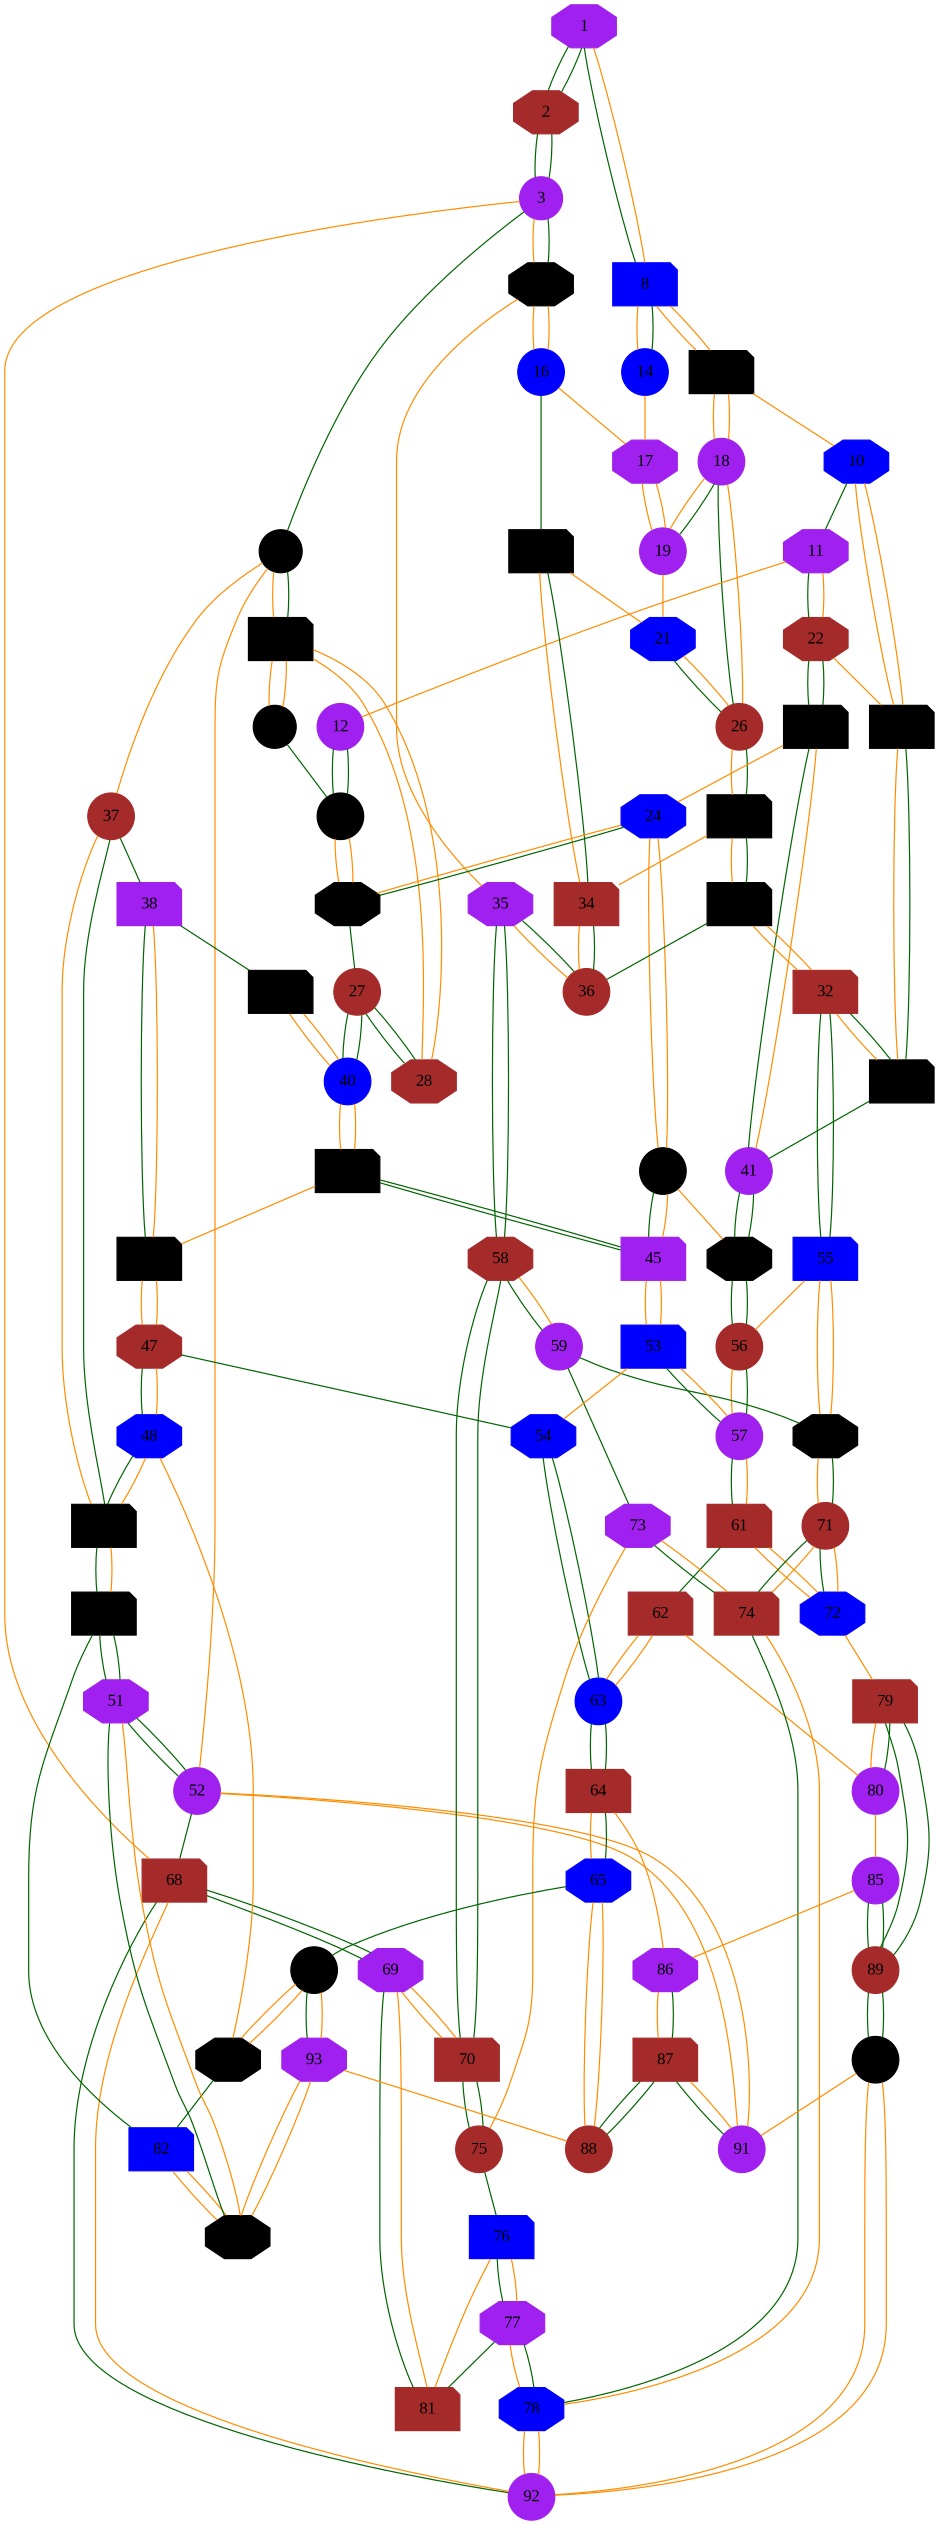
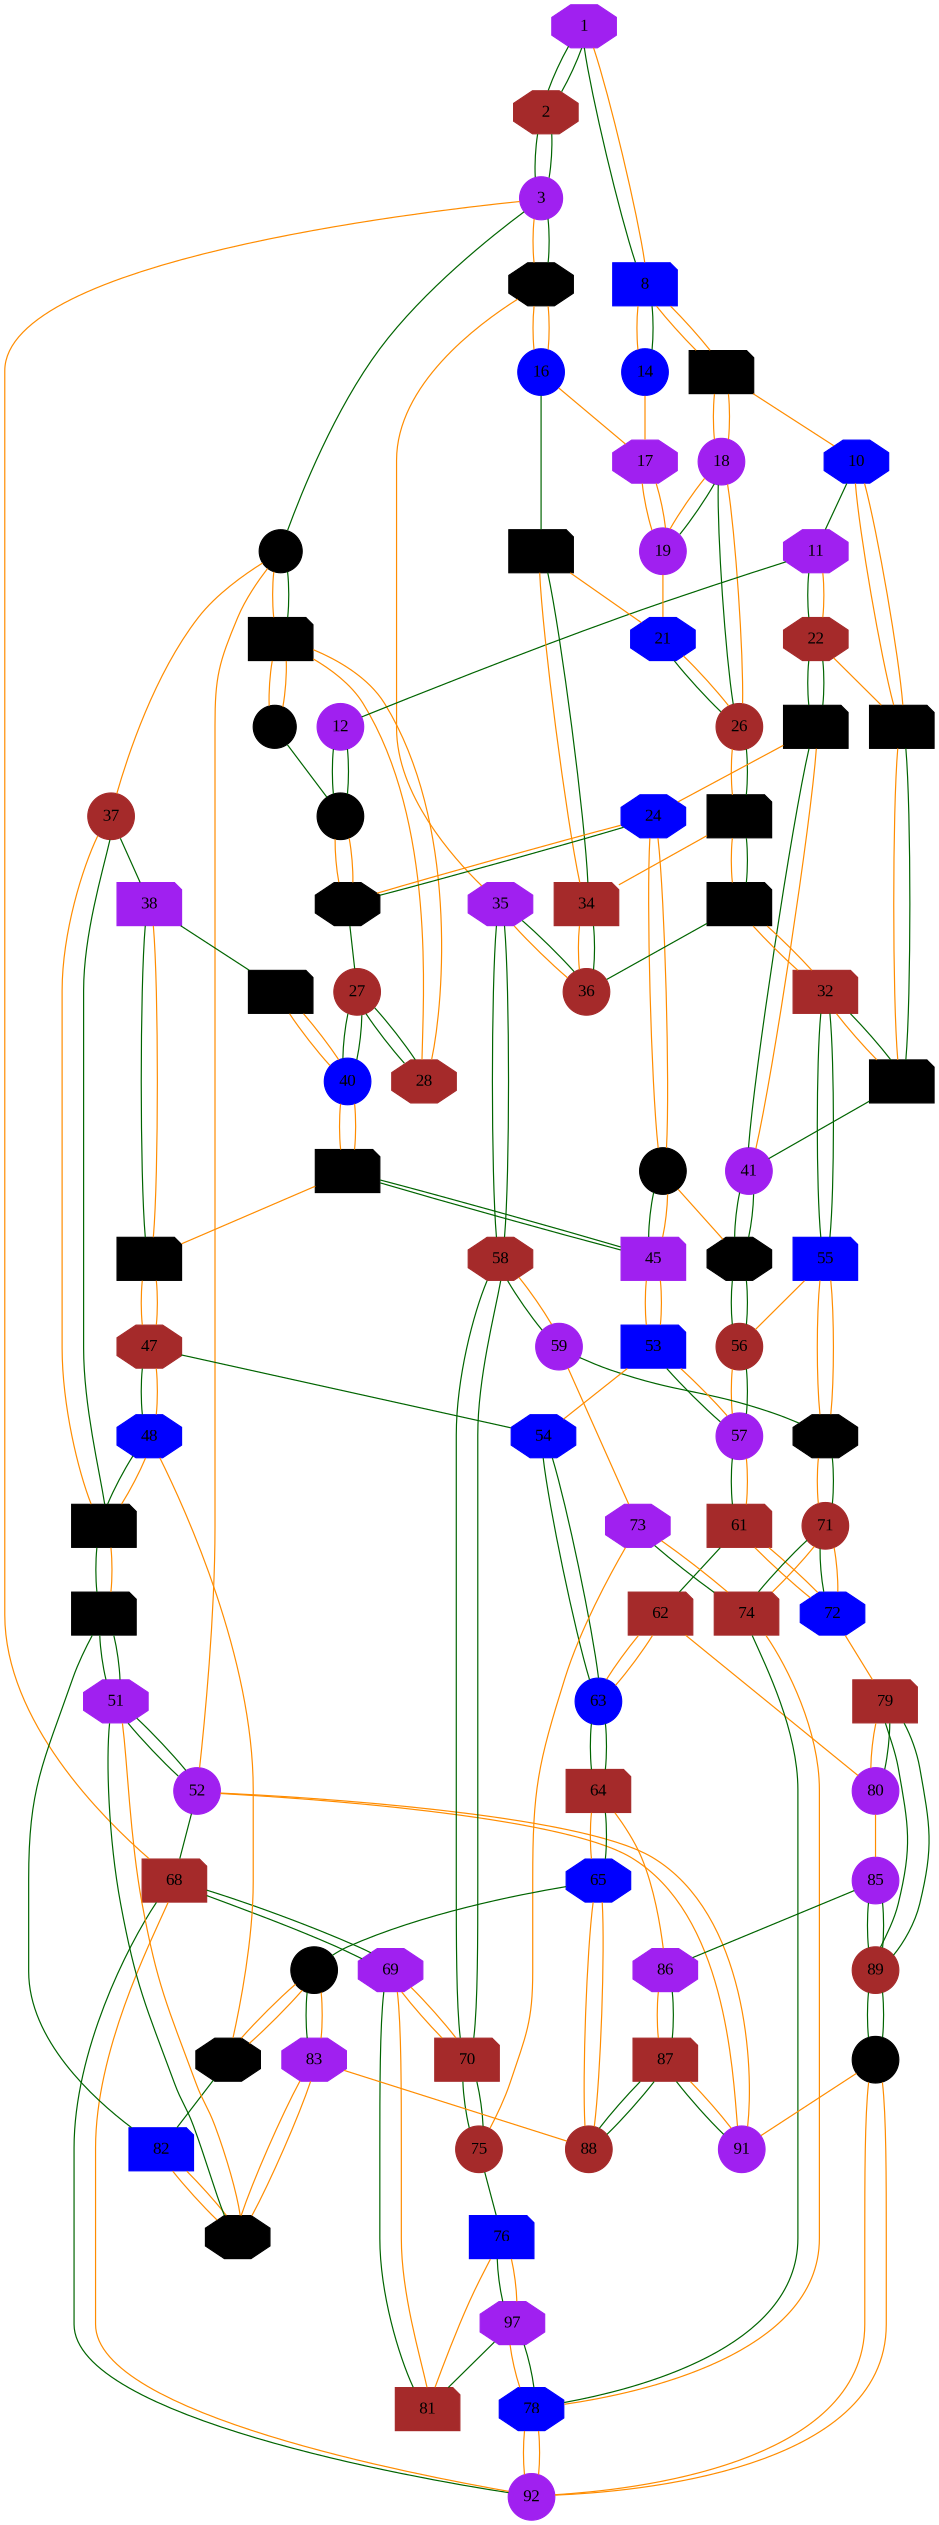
  graph {
    fontname="Liberation Serif"
    node [color=brown fontname="Liberation Serif" shape=note style=filled]
    edge [color=darkorange fontname="Liberation Serif"]
    1 [color=purple shape=octagon]
    2 [shape=octagon]
    8 [color=blue]
    3 [color=purple shape=circle]
    9 [color=black]
    14 [color=blue shape=circle]
    4 [color=black shape=circle]
    15 [color=black shape=octagon]
    68
    5 [color=black]
    37 [shape=circle]
    52 [color=purple shape=circle]
    16 [color=blue shape=circle]
    35 [color=purple shape=octagon]
    69 [color=purple shape=octagon]
    92 [color=purple shape=circle]
    6 [color=black shape=circle]
    28 [shape=octagon]
    38 [color=purple]
    49 [color=black]
    91 [color=purple shape=circle]
    13 [color=black shape=circle]
    25 [color=black shape=octagon]
    12 [color=purple shape=circle]
    10 [color=blue shape=octagon]
    18 [color=purple shape=circle]
    17 [color=purple shape=octagon]
    11 [color=purple shape=octagon]
    29 [color=black]
    19 [color=purple shape=circle]
    26 [shape=circle]
    22 [shape=octagon]
    33 [color=black]
    23 [color=black]
    27 [shape=circle]
    20 [color=black]
    36 [shape=circle]
    58 [shape=octagon]
    21 [color=blue shape=octagon]
    34
    30 [color=black]
    24 [color=blue shape=octagon]
    41 [color=purple shape=circle]
    44 [color=black shape=circle]
    46 [color=black shape=octagon]
    45 [color=purple]
    40 [color=blue shape=circle]
    31 [color=black]
    42 [color=black]
    32
    55 [color=blue]
    56 [shape=circle]
    60 [color=black shape=octagon]
    59 [color=purple shape=circle]
    70
    39 [color=black]
    43 [color=black]
    50 [color=black]
    47 [shape=octagon]
    53 [color=blue]
    48 [color=blue shape=octagon]
    54 [color=blue shape=octagon]
    57 [color=purple shape=circle]
    67 [color=black shape=octagon]
    63 [color=blue shape=circle]
    82 [color=blue]
    51 [color=purple shape=octagon]
    84 [color=black shape=octagon]
    61
    64
    71 [shape=circle]
    62
    72 [color=blue shape=octagon]
    73 [color=purple shape=octagon]
    75 [shape=circle]
    74
    80 [color=purple shape=circle]
    79
    85 [color=purple shape=circle]
    65 [color=blue shape=octagon]
    86 [color=purple shape=octagon]
    66 [color=black shape=circle]
    88 [shape=circle]
    87
-   83 [color=purple shape=octagon label=93]
+   83 [color=purple shape=octagon]
    81
    76 [color=blue]
    78 [color=blue shape=octagon]
    89 [shape=circle]
-   77 [color=purple shape=octagon]
+   77 [color=purple shape=octagon label=97]
    90 [color=black shape=circle]
    1 -- 2 [color=darkgreen]
    1 -- 2 [color=darkgreen]
    1 -- 8 [color=darkgreen]
    1 -- 8
    2 -- 3 [color=darkgreen]
    2 -- 3 [color=darkgreen]
    8 -- 9
    8 -- 9
    8 -- 14
    8 -- 14 [color=darkgreen]
    3 -- 4 [color=darkgreen]
    3 -- 15
    3 -- 15 [color=darkgreen]
    3 -- 68
    9 -- 10
    9 -- 18
    9 -- 18
    14 -- 17
    4 -- 5
    4 -- 5 [color=darkgreen]
    4 -- 37
    4 -- 52
    15 -- 16
    15 -- 16
    15 -- 35
    68 -- 69 [color=darkgreen]
    68 -- 69 [color=darkgreen]
    68 -- 92 [color=darkgreen]
    68 -- 92
    5 -- 6
    5 -- 6
    5 -- 28
    5 -- 28
    37 -- 38 [color=darkgreen]
    37 -- 49
    37 -- 49 [color=darkgreen]
    52 -- 68 [color=darkgreen]
    52 -- 91
    52 -- 91
    16 -- 17
    16 -- 20 [color=darkgreen]
    35 -- 36
    35 -- 36 [color=darkgreen]
    35 -- 58 [color=darkgreen]
    35 -- 58 [color=darkgreen]
    69 -- 70
    69 -- 70
    69 -- 81 [color=darkgreen]
    69 -- 81
    6 -- 13 [color=darkgreen]
    38 -- 39 [color=darkgreen]
    38 -- 43 [color=darkgreen]
    38 -- 43
    49 -- 50 [color=darkgreen]
    49 -- 50
    13 -- 25
    13 -- 25
    25 -- 27 [color=darkgreen]
    12 -- 13 [color=darkgreen]
    12 -- 13 [color=darkgreen]
    10 -- 11 [color=darkgreen]
    10 -- 29
    10 -- 29
    18 -- 19
    18 -- 19 [color=darkgreen]
    18 -- 26 [color=darkgreen]
    18 -- 26
    17 -- 19
    17 -- 19
-   11 -- 12
+   11 -- 12 [color=darkgreen]
    11 -- 22 [color=darkgreen]
    11 -- 22
    29 -- 33
    29 -- 33 [color=darkgreen]
    19 -- 21
    26 -- 30
    26 -- 30 [color=darkgreen]
    22 -- 29
    22 -- 23 [color=darkgreen]
    22 -- 23 [color=darkgreen]
    33 -- 41 [color=darkgreen]
    23 -- 24
    23 -- 41 [color=darkgreen]
    23 -- 41
    27 -- 28 [color=darkgreen]
    27 -- 28 [color=darkgreen]
    27 -- 40 [color=darkgreen]
    27 -- 40 [color=darkgreen]
    20 -- 21
    20 -- 34
    20 -- 34 [color=darkgreen]
    58 -- 59 [color=darkgreen]
    58 -- 59
    58 -- 70 [color=darkgreen]
    58 -- 70 [color=darkgreen]
    21 -- 26 [color=darkgreen]
    21 -- 26
    34 -- 36
    34 -- 36 [color=darkgreen]
    30 -- 34
    30 -- 31
    30 -- 31 [color=darkgreen]
    24 -- 25
    24 -- 25 [color=darkgreen]
    24 -- 44
    24 -- 44
    41 -- 46 [color=darkgreen]
    41 -- 46 [color=darkgreen]
    44 -- 46
    44 -- 45 [color=darkgreen]
    44 -- 45
    46 -- 56 [color=darkgreen]
    46 -- 56 [color=darkgreen]
    45 -- 53
    45 -- 53
    40 -- 42
    40 -- 42
    31 -- 36 [color=darkgreen]
    31 -- 32
    31 -- 32
    42 -- 45 [color=darkgreen]
    42 -- 45 [color=darkgreen]
    42 -- 43
    32 -- 33
    32 -- 33 [color=darkgreen]
    32 -- 55 [color=darkgreen]
    32 -- 55 [color=darkgreen]
    55 -- 56
    55 -- 60
    55 -- 60
    56 -- 57
    56 -- 57 [color=darkgreen]
    60 -- 71
    60 -- 71 [color=darkgreen]
    59 -- 60 [color=darkgreen]
-   59 -- 73 [color=darkgreen]
+   59 -- 73
    70 -- 75 [color=darkgreen]
    70 -- 75 [color=darkgreen]
    39 -- 40
    39 -- 40
    43 -- 47
    43 -- 47
    50 -- 82 [color=darkgreen]
    50 -- 51 [color=darkgreen]
    50 -- 51 [color=darkgreen]
    47 -- 48 [color=darkgreen]
    47 -- 48
    47 -- 54 [color=darkgreen]
    53 -- 54
    53 -- 57 [color=darkgreen]
    53 -- 57
    48 -- 49 [color=darkgreen]
    48 -- 49
    48 -- 67
    54 -- 63 [color=darkgreen]
    54 -- 63 [color=darkgreen]
    57 -- 61 [color=darkgreen]
    57 -- 61
    67 -- 82 [color=darkgreen]
    63 -- 64 [color=darkgreen]
    63 -- 64 [color=darkgreen]
    82 -- 84
    82 -- 84
    51 -- 52 [color=darkgreen]
    51 -- 52 [color=darkgreen]
    51 -- 84 [color=darkgreen]
    51 -- 84
    61 -- 62 [color=darkgreen]
    61 -- 72
    61 -- 72
    64 -- 65
    64 -- 65 [color=darkgreen]
    64 -- 86
    71 -- 72 [color=darkgreen]
    71 -- 72
    71 -- 74 [color=darkgreen]
    71 -- 74
    62 -- 63
    62 -- 63
    62 -- 80
    72 -- 79
    73 -- 75
    73 -- 74 [color=darkgreen]
    73 -- 74
    75 -- 76 [color=darkgreen]
    74 -- 78 [color=darkgreen]
    74 -- 78
    80 -- 85
    79 -- 80
    79 -- 80 [color=darkgreen]
    79 -- 89 [color=darkgreen]
    79 -- 89 [color=darkgreen]
-   85 -- 86
+   85 -- 86 [color=darkgreen]
    85 -- 89 [color=darkgreen]
    85 -- 89 [color=darkgreen]
    65 -- 66 [color=darkgreen]
    65 -- 88
    65 -- 88
    86 -- 87
    86 -- 87 [color=darkgreen]
    66 -- 67
    66 -- 67
    66 -- 83 [color=darkgreen]
    66 -- 83
    87 -- 91 [color=darkgreen]
    87 -- 91
    87 -- 88 [color=darkgreen]
    87 -- 88 [color=darkgreen]
    83 -- 84
    83 -- 84
    83 -- 88
    76 -- 81
    76 -- 77 [color=darkgreen]
    76 -- 77
    78 -- 92
    78 -- 92
    89 -- 90 [color=darkgreen]
    89 -- 90 [color=darkgreen]
    77 -- 81 [color=darkgreen]
    77 -- 78
    77 -- 78 [color=darkgreen]
    90 -- 92
    90 -- 92
    90 -- 91
  }
